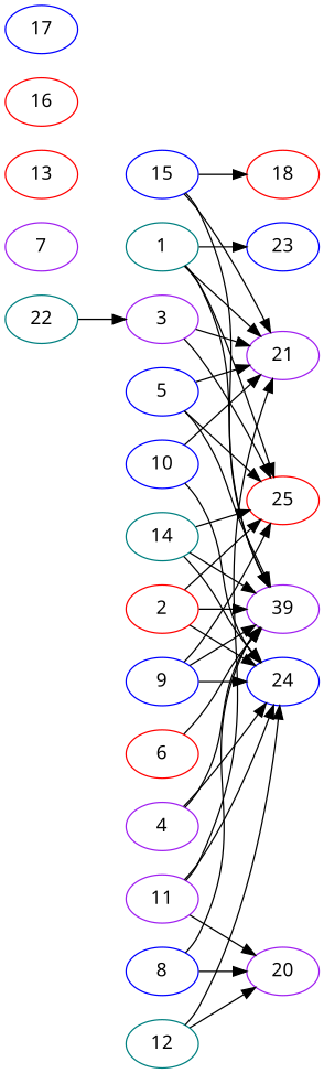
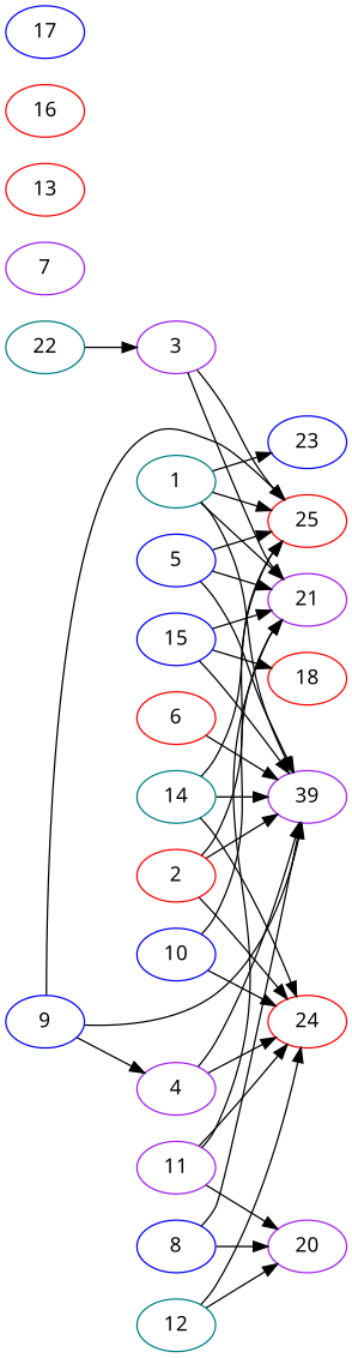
  digraph {
    fontname="Noto Sans"
    rankdir=LR
    node [alpha=0.09 color=blue fontname="Noto Sans"]
    edge [fontname="Noto Sans"]
    1 [color=teal expect_size=14536704]
    n2 [alpha=0.02 color=purple expect_size=40740864 label=39]
    21 [color=purple expect_size=17115136]
    23 [expect_size=27353088]
    25 [alpha=0.12 color=red expect_size=16491520]
    2 [color=red expect_size=38947840]
-   24 [alpha=0.04 expect_size=28705792]
+   24 [alpha=0.04 color=red expect_size=28705792]
    3 [alpha=0.01 color=purple expect_size=51532800]
    22 [alpha=0.10 color=teal expect_size=15921152]
    4 [alpha=0.18 color=purple expect_size=41050112]
    5 [alpha=0.10 expect_size=34729984]
    20 [alpha=0.04 color=purple expect_size=42383360]
    6 [alpha=0.00 color=red expect_size=20946944]
    7 [color=purple expect_size=44640256]
    8 [alpha=0.18 expect_size=47216640]
    9 [alpha=0.01 expect_size=44505088]
    10 [expect_size=15602688]
    11 [alpha=0.19 color=purple expect_size=51884032]
    12 [alpha=0.05 color=teal expect_size=26668032]
    13 [alpha=0.01 color=red expect_size=47889408]
    14 [alpha=0.15 color=teal expect_size=50016256]
    15 [alpha=0.12 expect_size=46118912]
    18 [alpha=0.01 color=red expect_size=44810240]
    16 [alpha=0.00 color=red expect_size=22688768]
    17 [alpha=0.18 expect_size=23324672]
    1 -> n2
    1 -> 21
    1 -> 23
    1 -> 25
    2 -> n2
    2 -> 25
    2 -> 24
    3 -> 21
    3 -> 25
    22 -> 3
    4 -> n2
    4 -> 24
    5 -> n2
    5 -> 21
    5 -> 25
    6 -> n2
    8 -> n2
    8 -> 20
    9 -> n2
    9 -> 25
-   9 -> 24
+   9 -> 4
    10 -> 21
    10 -> 24
    11 -> 21
    11 -> 24
    11 -> 20
    12 -> 24
    12 -> 20
    14 -> n2
    14 -> 25
    14 -> 24
    15 -> n2
    15 -> 21
    15 -> 18
  }
